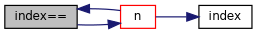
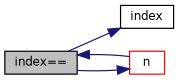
  digraph {
    rankdir=LR
    node [color=black fontname=Helvetica fontsize=10 shape=record]
    edge [color=midnightblue fontname=Helvetica fontsize=10 labelfontname=Helvetica labelfontsize=10 style=solid]
    n1 [fillcolor=grey75 fontcolor=black height=0.2 label="index==" style=filled width=0.4]
    n2 [height=0.2 label=index width=0.4]
    n3 [color=red height=0.2 label=n width=0.4]
-   n3 -> n2
+   n1 -> n2
    n1 -> n3
    n3 -> n1
  }
